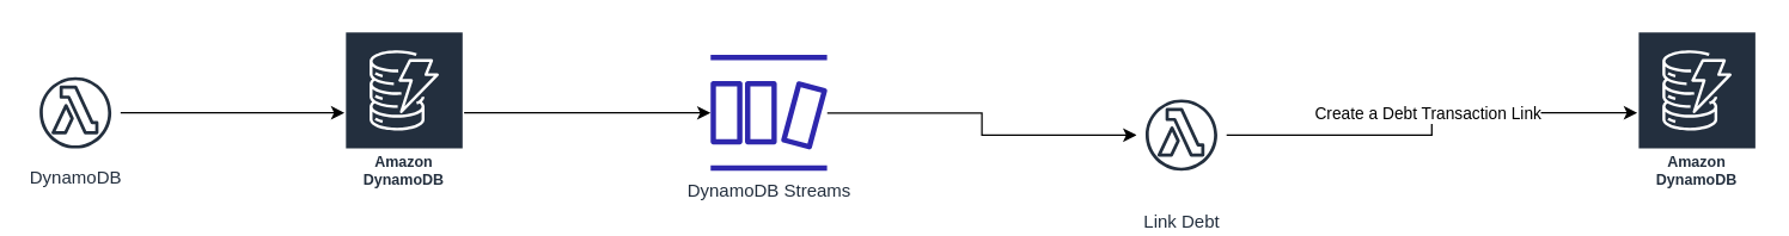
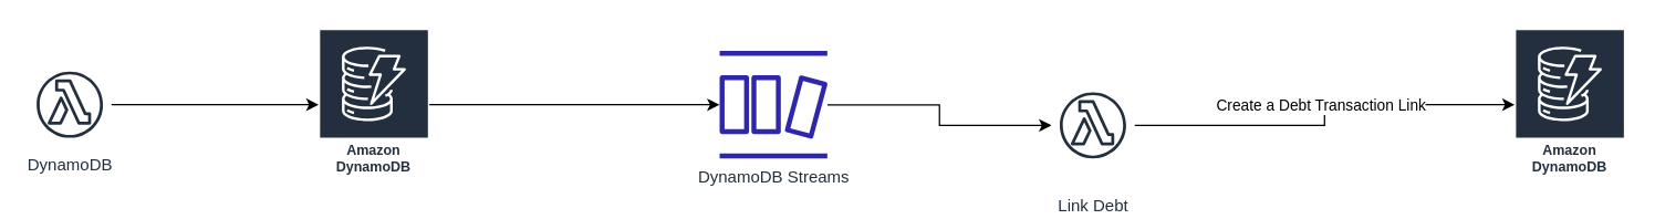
  <mxCell id="0" />
  <mxCell id="1" parent="0" />
  <mxCell id="2" style="edgeStyle=orthogonalEdgeStyle;rounded=0;orthogonalLoop=1;jettySize=auto;html=1;" edge="1" parent="1" source="3" target="5"><mxGeometry relative="1" as="geometry" /></mxCell>
  <mxCell id="3" value="DynamoDB" style="sketch=0;outlineConnect=0;fontColor=#232F3E;gradientColor=none;strokeColor=#232F3E;fillColor=#ffffff;dashed=0;verticalLabelPosition=bottom;verticalAlign=top;align=center;html=1;fontSize=12;fontStyle=0;aspect=fixed;shape=mxgraph.aws4.resourceIcon;resIcon=mxgraph.aws4.lambda_function;" vertex="1" parent="1"><mxGeometry x="20" y="45" width="60" height="60" as="geometry" /></mxCell>
  <mxCell id="4" style="edgeStyle=orthogonalEdgeStyle;rounded=0;orthogonalLoop=1;jettySize=auto;html=1;" edge="1" parent="1" source="5" target="7"><mxGeometry relative="1" as="geometry" /></mxCell>
  <mxCell id="5" value="Amazon DynamoDB" style="sketch=0;outlineConnect=0;fontColor=#232F3E;gradientColor=none;strokeColor=#ffffff;fillColor=#232F3E;dashed=0;verticalLabelPosition=middle;verticalAlign=bottom;align=center;html=1;whiteSpace=wrap;fontSize=10;fontStyle=1;spacing=3;shape=mxgraph.aws4.productIcon;prIcon=mxgraph.aws4.dynamodb;" vertex="1" parent="1"><mxGeometry x="230" y="20" width="80" height="110" as="geometry" /></mxCell>
  <mxCell id="6" style="edgeStyle=orthogonalEdgeStyle;rounded=0;orthogonalLoop=1;jettySize=auto;html=1;" edge="1" parent="1" source="7" target="10"><mxGeometry relative="1" as="geometry" /></mxCell>
- <mxCell id="7" value="DynamoDB Streams" style="sketch=0;outlineConnect=0;fontColor=#232F3E;gradientColor=none;fillColor=#2E27AD;strokeColor=none;dashed=0;verticalLabelPosition=bottom;verticalAlign=top;align=center;html=1;fontSize=12;fontStyle=0;aspect=fixed;pointerEvents=1;shape=mxgraph.aws4.dynamodb_stream;" vertex="1" parent="1"><mxGeometry x="475" y="36" width="78" height="78" as="geometry" /></mxCell>
+ <mxCell id="7" value="DynamoDB Streams" style="sketch=0;outlineConnect=0;fontColor=#232F3E;gradientColor=none;fillColor=#2E27AD;strokeColor=none;dashed=0;verticalLabelPosition=bottom;verticalAlign=top;align=center;html=1;fontSize=12;fontStyle=0;aspect=fixed;pointerEvents=1;shape=mxgraph.aws4.dynamodb_stream;" vertex="1" parent="1"><mxGeometry x="520" y="36" width="78" height="78" as="geometry" /></mxCell>
  <mxCell id="8" style="edgeStyle=orthogonalEdgeStyle;rounded=0;orthogonalLoop=1;jettySize=auto;html=1;" edge="1" parent="1" source="10" target="11"><mxGeometry relative="1" as="geometry" /></mxCell>
  <mxCell id="9" value="Create a Debt Transaction Link " style="edgeLabel;html=1;align=center;verticalAlign=middle;resizable=0;points=[];" vertex="1" connectable="0" parent="8"><mxGeometry x="0.184" y="-1" relative="1" as="geometry"><mxPoint x="-23" y="-1" as="offset" /></mxGeometry></mxCell>
  <mxCell id="10" value="Link Debt" style="sketch=0;outlineConnect=0;fontColor=#232F3E;gradientColor=none;strokeColor=#232F3E;fillColor=#ffffff;dashed=0;verticalLabelPosition=bottom;verticalAlign=top;align=center;html=1;fontSize=12;fontStyle=0;aspect=fixed;shape=mxgraph.aws4.resourceIcon;resIcon=mxgraph.aws4.lambda_function;" vertex="1" parent="1"><mxGeometry x="760" y="45" width="60" height="90" as="geometry" /></mxCell>
  <mxCell id="11" value="Amazon DynamoDB" style="sketch=0;outlineConnect=0;fontColor=#232F3E;gradientColor=none;strokeColor=#ffffff;fillColor=#232F3E;dashed=0;verticalLabelPosition=middle;verticalAlign=bottom;align=center;html=1;whiteSpace=wrap;fontSize=10;fontStyle=1;spacing=3;shape=mxgraph.aws4.productIcon;prIcon=mxgraph.aws4.dynamodb;" vertex="1" parent="1"><mxGeometry x="1095" y="20" width="80" height="110" as="geometry" /></mxCell>
